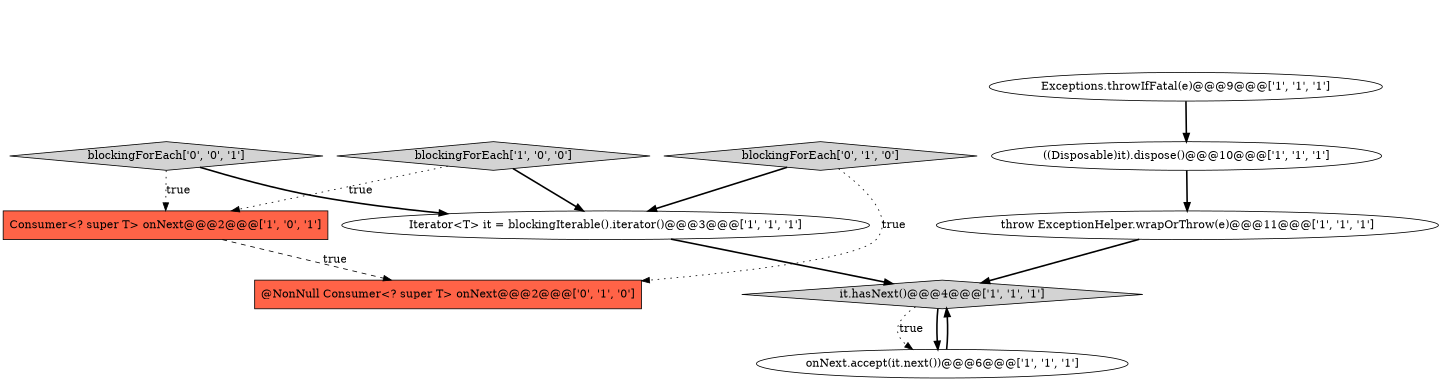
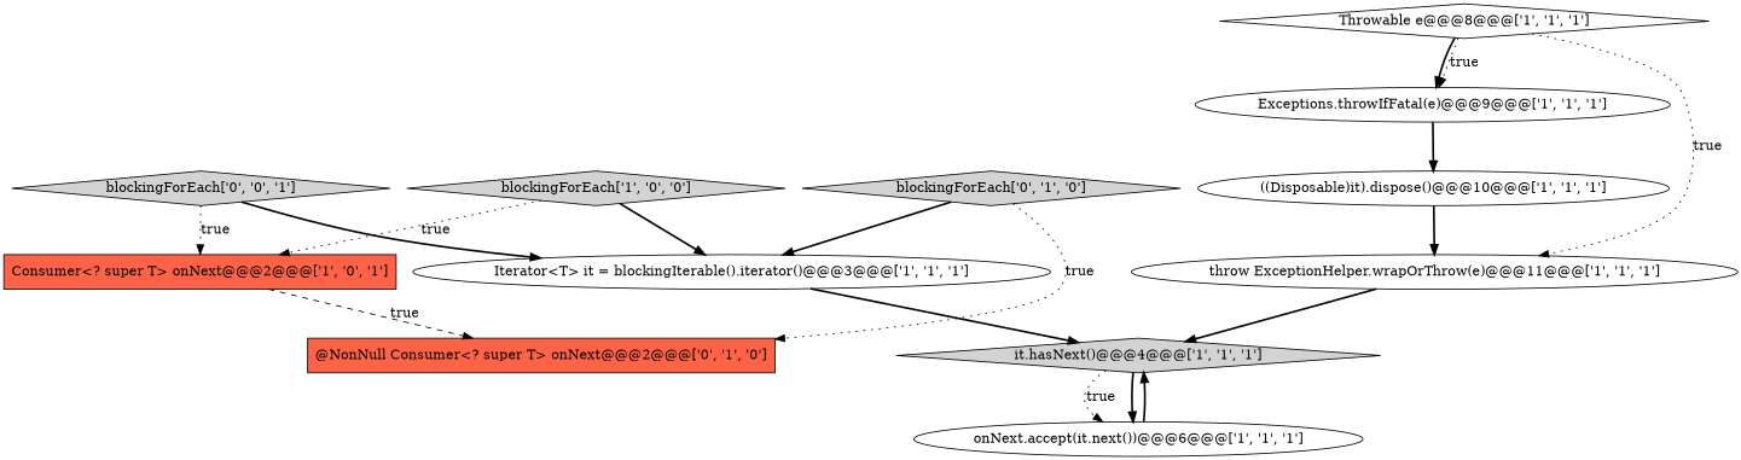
  digraph {
    node [fillcolor=white shape=diamond style=filled]
    edge [style=bold]
    n1 [fillcolor=lightgray label="blockingForEach['0', '0', '1']"]
    n2 [fillcolor=tomato label="Consumer<? super T> onNext@@@2@@@['1', '0', '1']" shape=box]
    n3 [label="Iterator<T> it = blockingIterable().iterator()@@@3@@@['1', '1', '1']" shape=ellipse]
    n4 [fillcolor=tomato label="@NonNull Consumer<? super T> onNext@@@2@@@['0', '1', '0']" shape=box]
    n5 [fillcolor=lightgray label="it.hasNext()@@@4@@@['1', '1', '1']"]
    n6 [label="Exceptions.throwIfFatal(e)@@@9@@@['1', '1', '1']" shape=ellipse]
    n7 [label="((Disposable)it).dispose()@@@10@@@['1', '1', '1']" shape=ellipse]
    n8 [label="throw ExceptionHelper.wrapOrThrow(e)@@@11@@@['1', '1', '1']" shape=ellipse]
    n9 [label="onNext.accept(it.next())@@@6@@@['1', '1', '1']" shape=ellipse]
+   n10 [label="Throwable e@@@8@@@['1', '1', '1']"]
    n11 [fillcolor=lightgray label="blockingForEach['1', '0', '0']"]
    n12 [fillcolor=lightgray label="blockingForEach['0', '1', '0']"]
    n1 -> n2 [label=true style=dotted]
    n1 -> n3
    n2 -> n4 [label=true style=dashed]
    n3 -> n5
    n5 -> n9 [label=true style=dotted]
    n5 -> n9
    n6 -> n7
    n7 -> n8
    n8 -> n5
    n9 -> n5
+   n10 -> n6
+   n10 -> n6 [label=true style=dotted]
+   n10 -> n8 [label=true style=dotted]
    n11 -> n2 [label=true style=dotted]
    n11 -> n3
    n12 -> n3
    n12 -> n4 [label=true style=dotted]
  }
